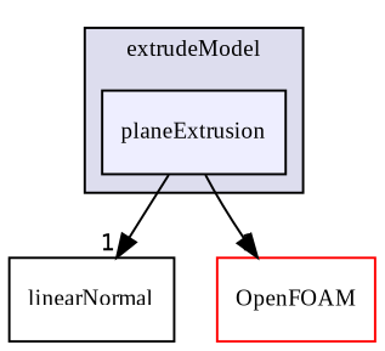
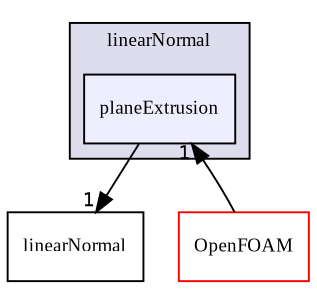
  digraph {
    compound=true
    fontname="Liberation Serif"
    node [fontname="Liberation Serif" fontsize=10 shape=box]
    edge [fontname="Liberation Serif" headlabel=1 labeldistance=1.5 labelfontname=Helvetica labelfontsize=10]
    n1 [fillcolor="#eeeeff" label=planeExtrusion pencolor=black style=filled]
    n2 [label=linearNormal]
    n3 [color=red label=OpenFOAM]
    subgraph cluster_1 {
      bgcolor="#ddddee"
      fontsize=10
-     label=extrudeModel
+     label=linearNormal
      pencolor=black
      n1
    }
    n1 -> n2
-   n1 -> n3
+   n3 -> n1
  }
